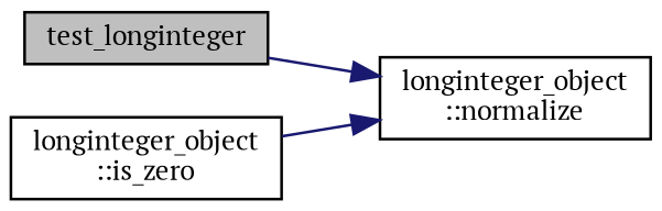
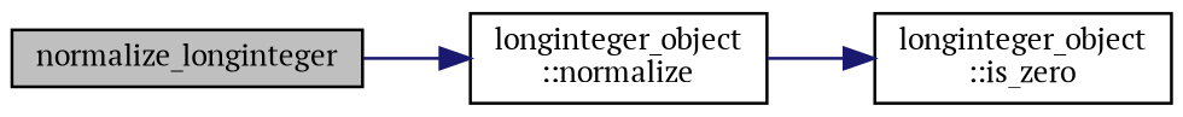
  digraph {
    fontname="PT Serif"
    rankdir=LR
    node [color=black fillcolor=white fontname="PT Serif" fontsize=10 shape=record style=filled]
    edge [color=midnightblue fontname="PT Serif" fontsize=10 labelfontname=Helvetica labelfontsize=10 style=solid]
-   n1 [fillcolor=grey75 fontcolor=black height=0.2 label=test_longinteger width=0.4]
+   n1 [fillcolor=grey75 fontcolor=black height=0.2 label=normalize_longinteger width=0.4]
    n2 [height=0.2 label="longinteger_object\l::normalize" width=0.4]
    n3 [height=0.2 label="longinteger_object\l::is_zero" width=0.4]
    n1 -> n2
-   n3 -> n2
+   n2 -> n3
  }
